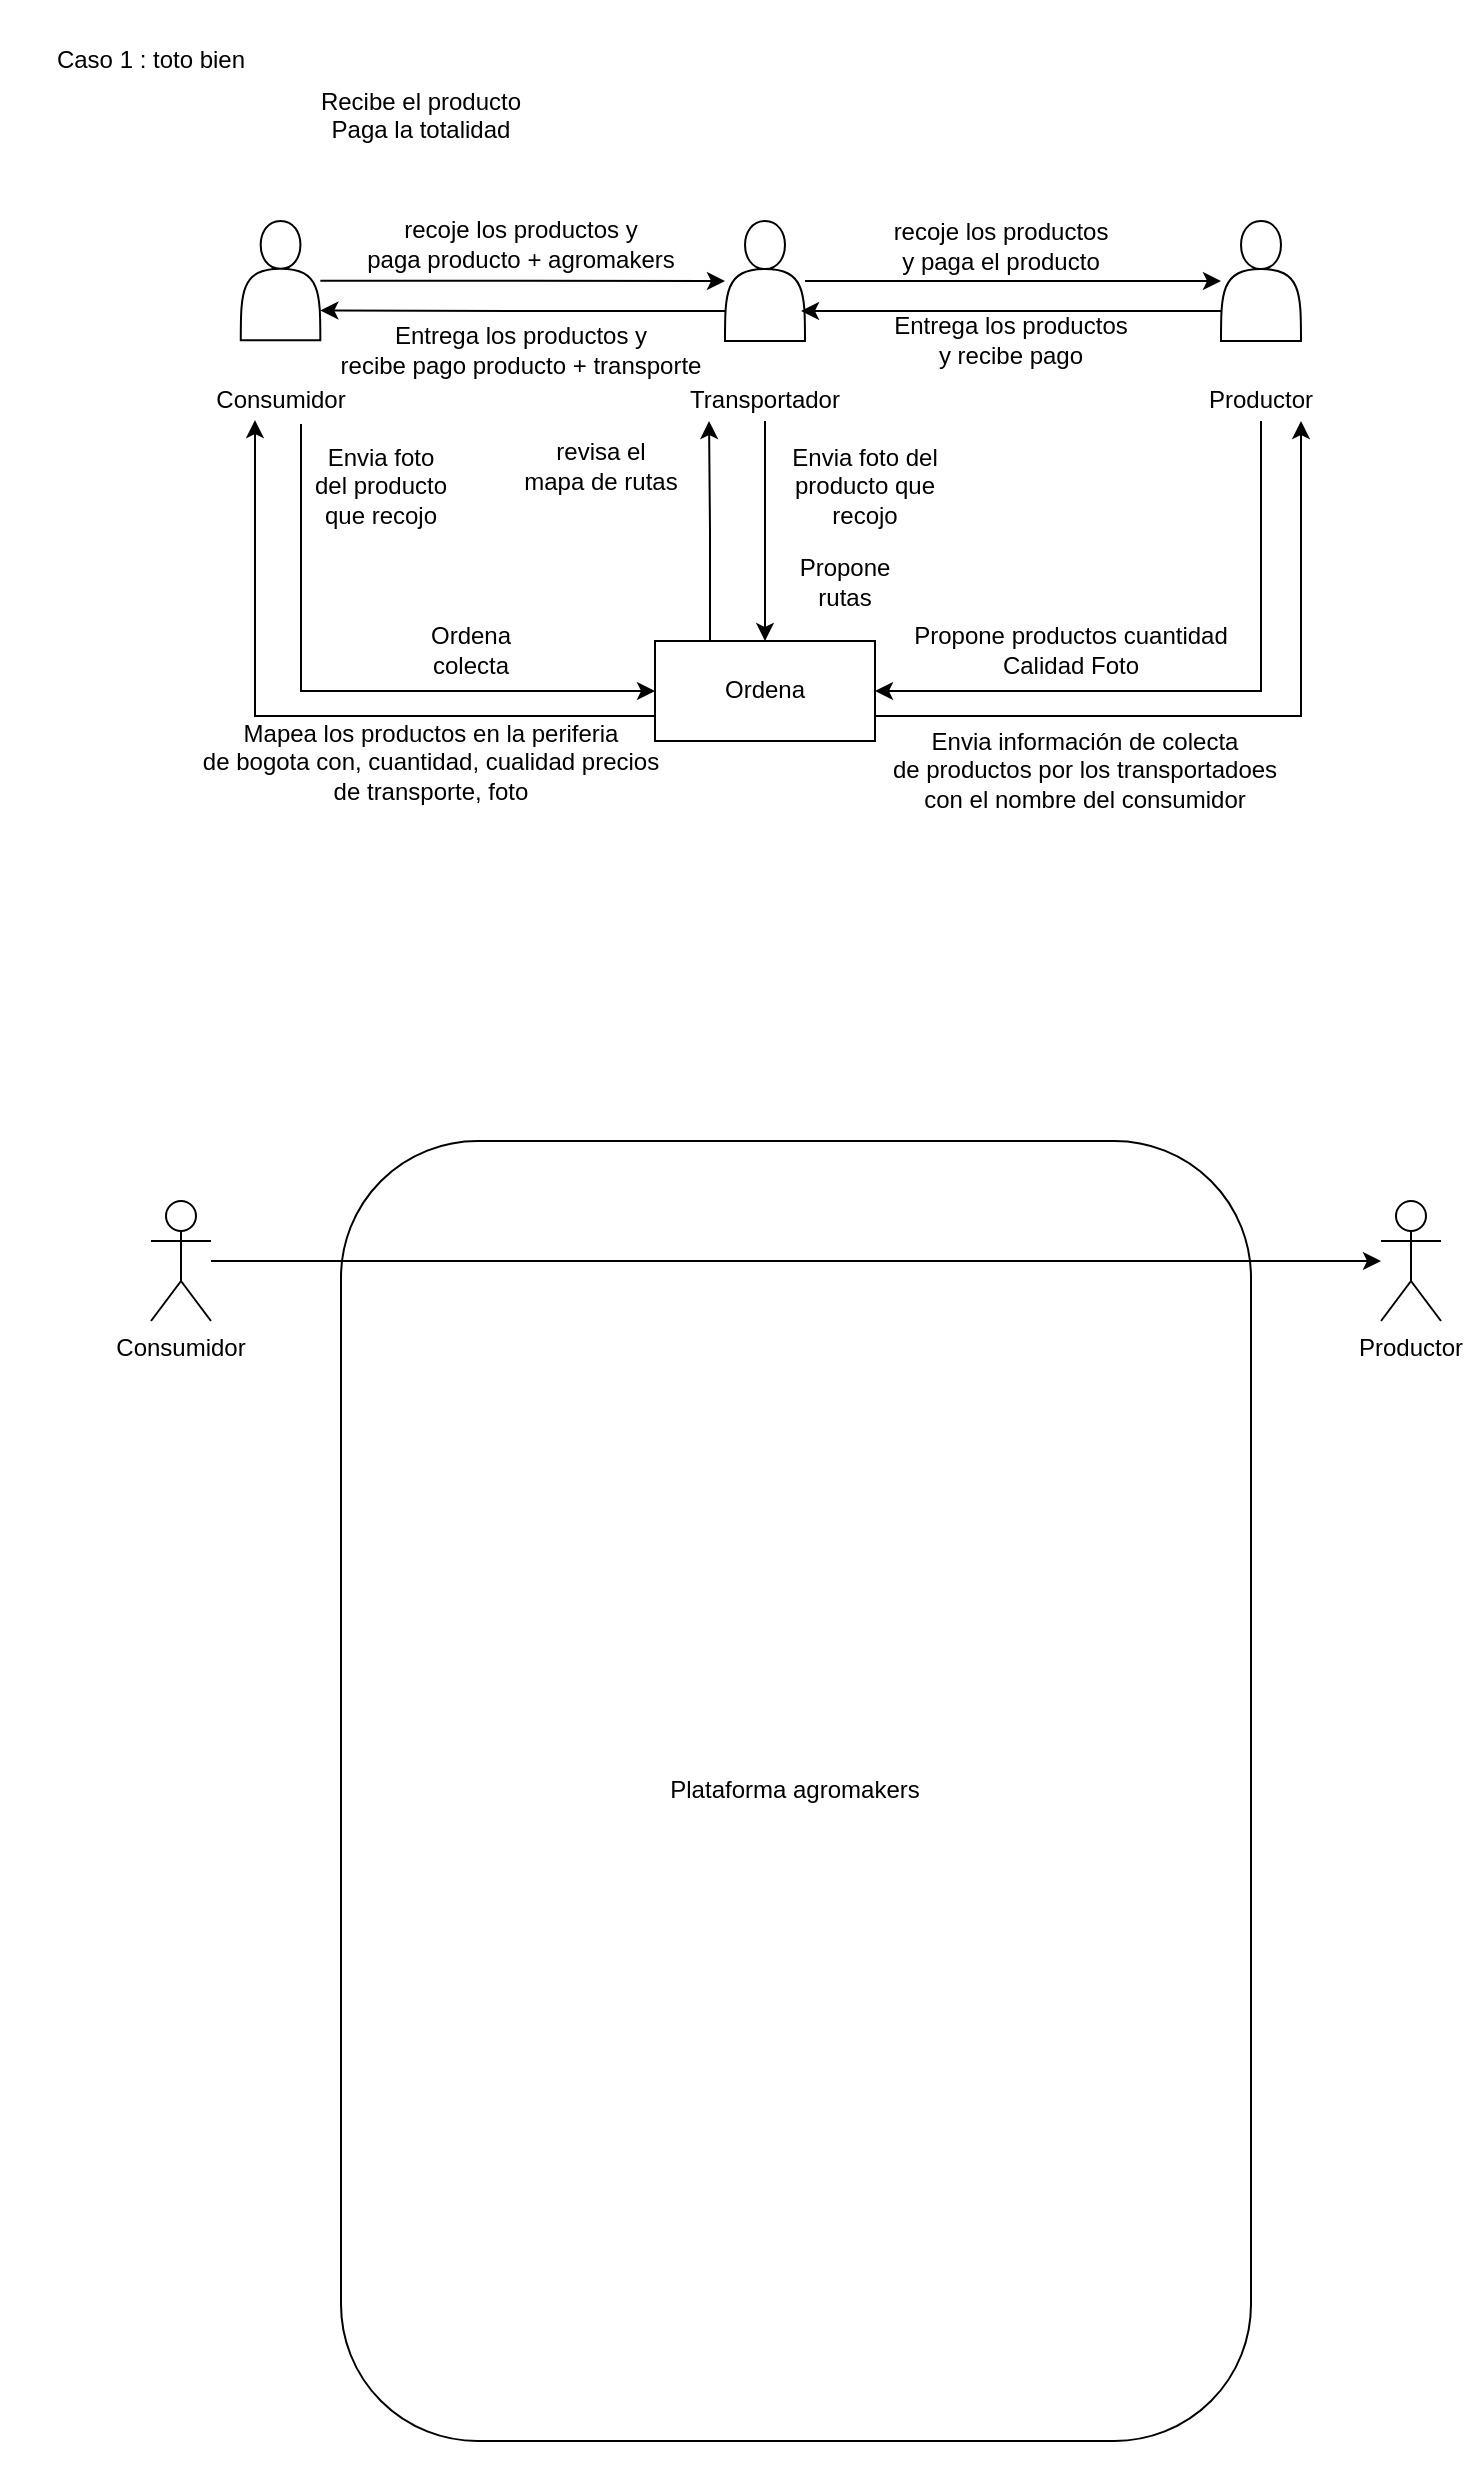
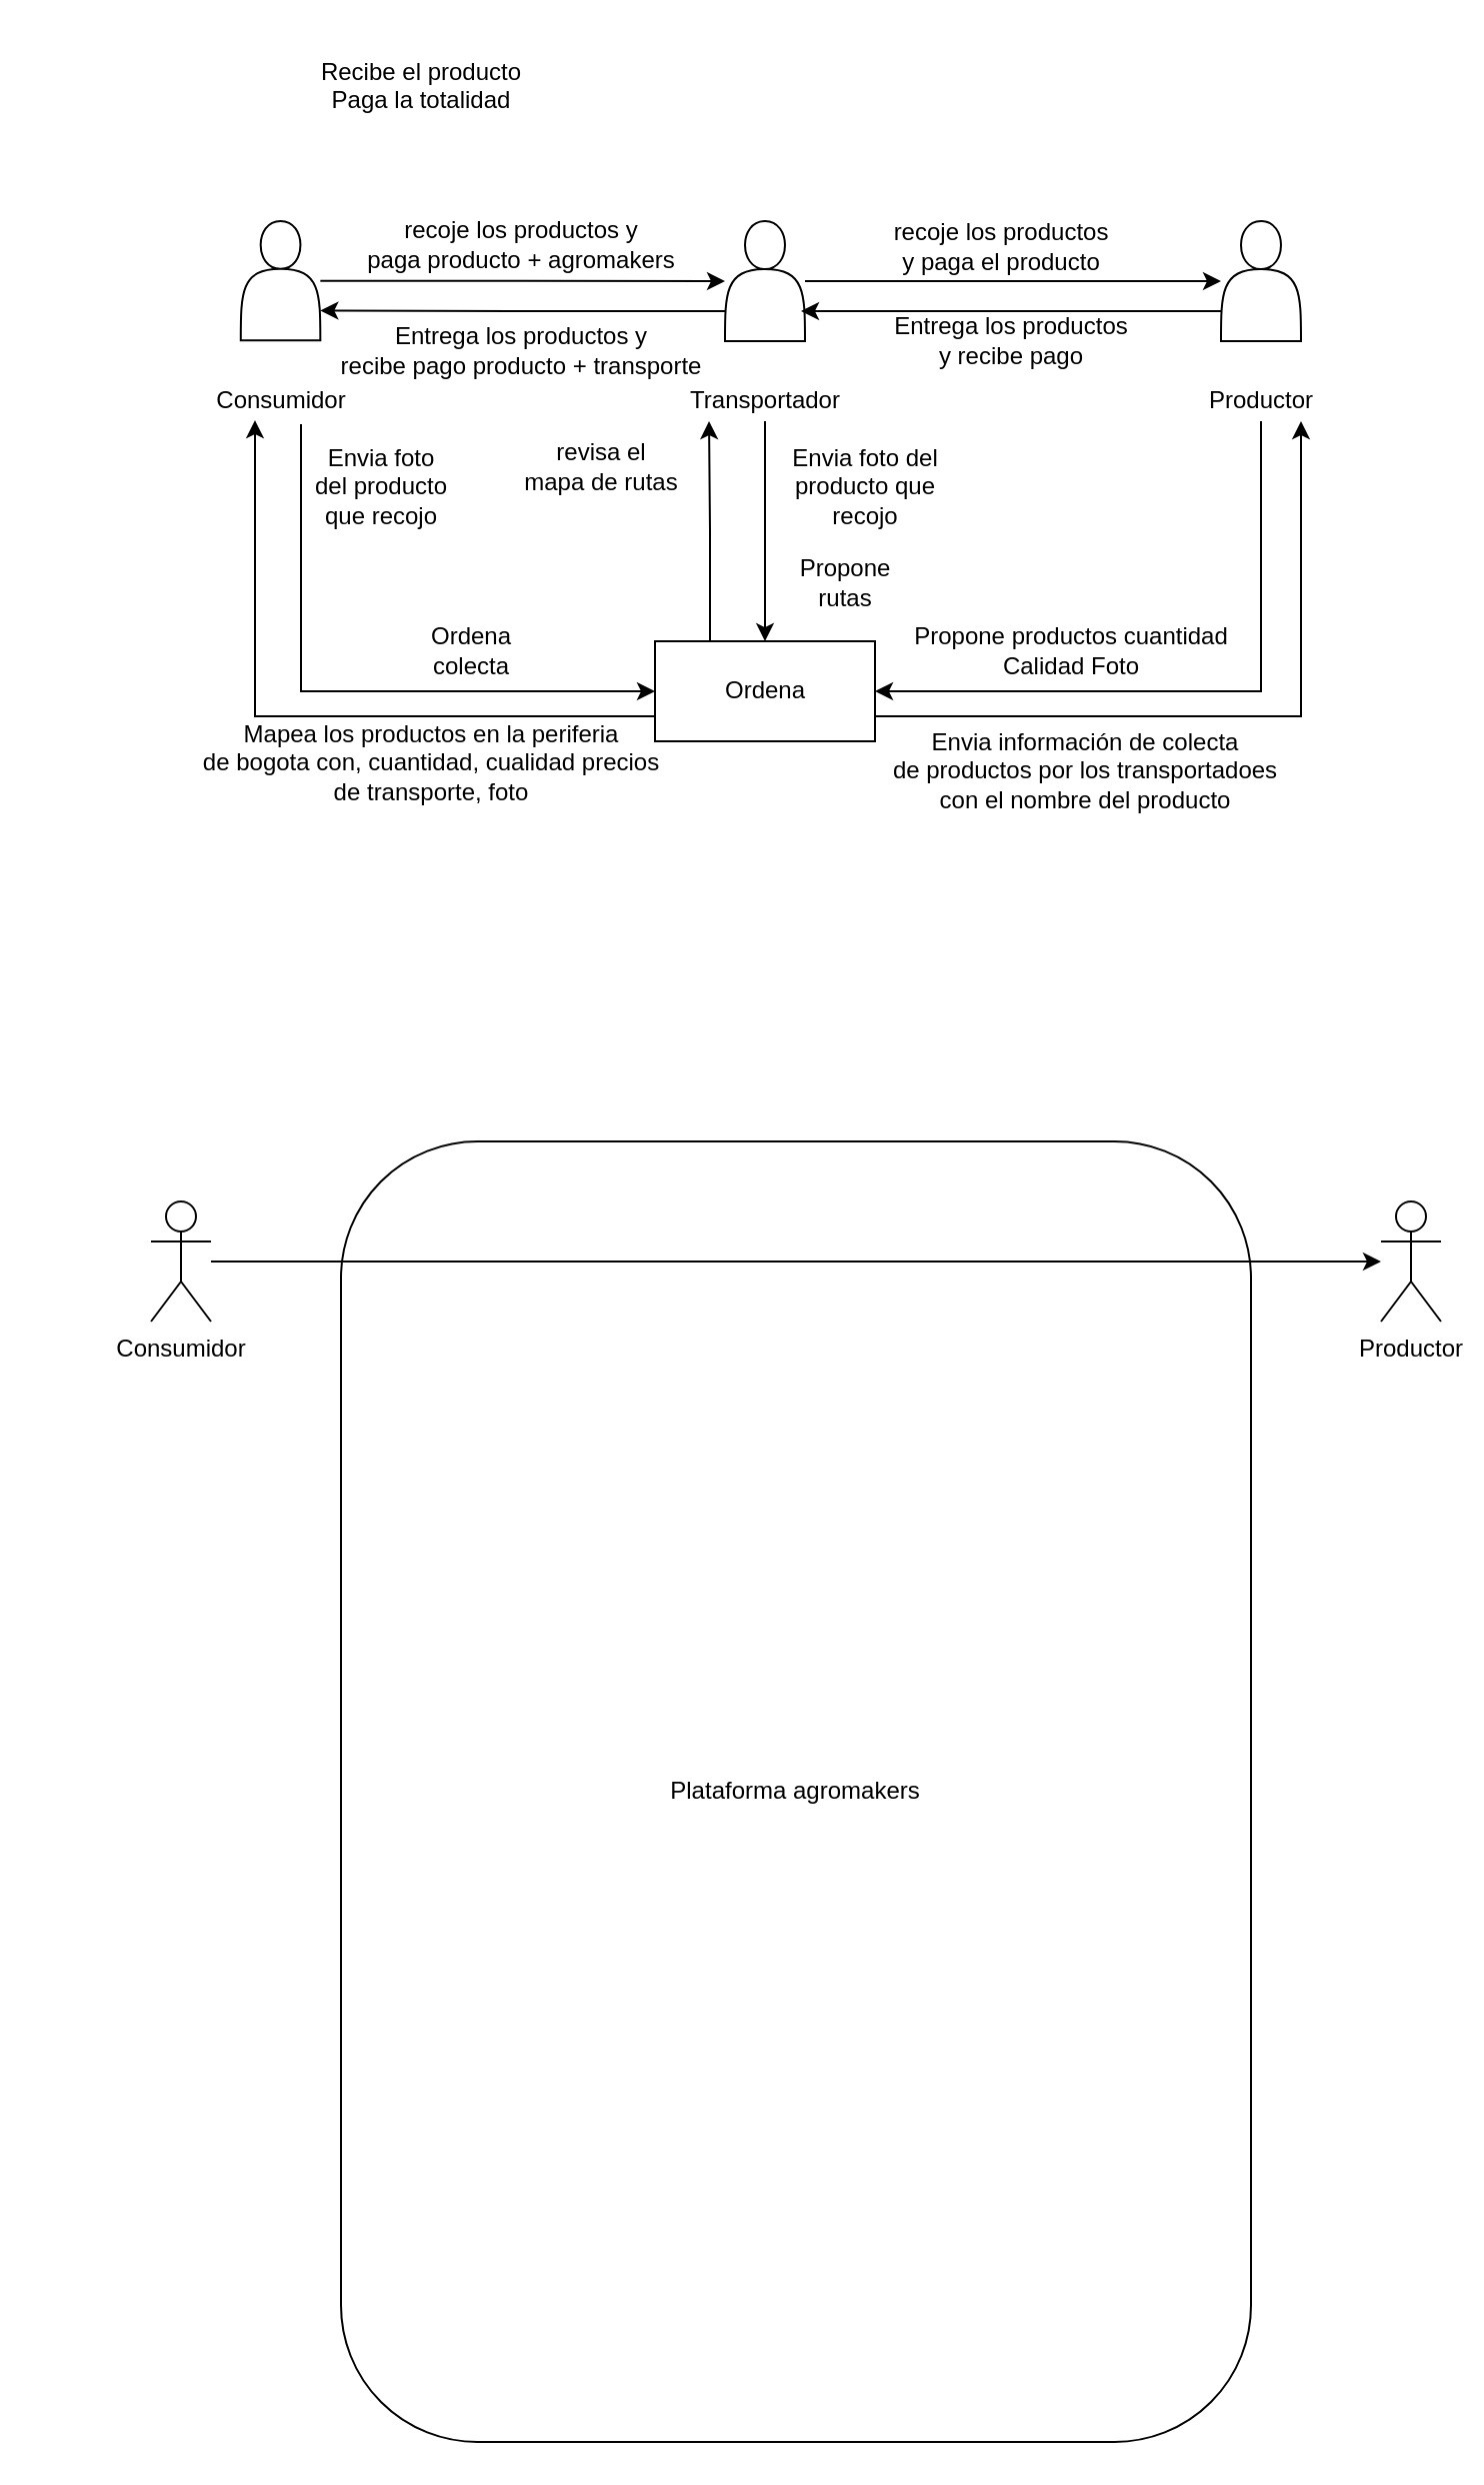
  <mxCell id="0" />
  <mxCell id="1" parent="0" />
  <mxCell id="2" value="" style="edgeStyle=orthogonalEdgeStyle;rounded=0;orthogonalLoop=1;jettySize=auto;html=1;" edge="1" parent="1" source="11" target="8"><mxGeometry relative="1" as="geometry" /></mxCell>
  <mxCell id="3" value="" style="edgeStyle=orthogonalEdgeStyle;rounded=0;orthogonalLoop=1;jettySize=auto;html=1;" edge="1" parent="1" source="8" target="5"><mxGeometry relative="1" as="geometry" /></mxCell>
  <mxCell id="4" value="" style="group" vertex="1" connectable="0" parent="1"><mxGeometry x="595" y="110" width="70" height="100" as="geometry" /></mxCell>
  <mxCell id="5" value="" style="shape=actor;whiteSpace=wrap;html=1;" vertex="1" parent="4"><mxGeometry x="15" width="40" height="60" as="geometry" /></mxCell>
  <mxCell id="6" value="Productor" style="text;html=1;align=center;verticalAlign=middle;resizable=0;points=[];autosize=1;" vertex="1" parent="4"><mxGeometry y="80" width="70" height="20" as="geometry" /></mxCell>
  <mxCell id="7" value="" style="group" vertex="1" connectable="0" parent="1"><mxGeometry x="337" y="110" width="90" height="100" as="geometry" /></mxCell>
  <mxCell id="8" value="" style="shape=actor;whiteSpace=wrap;html=1;" vertex="1" parent="7"><mxGeometry x="25" width="40" height="60" as="geometry" /></mxCell>
  <mxCell id="9" value="Transportador" style="text;html=1;align=center;verticalAlign=middle;resizable=0;points=[];autosize=1;" vertex="1" parent="7"><mxGeometry y="80" width="90" height="20" as="geometry" /></mxCell>
  <mxCell id="10" value="" style="group" vertex="1" connectable="0" parent="1"><mxGeometry x="100" y="110" width="271.5" height="99.45" as="geometry" /></mxCell>
  <mxCell id="11" value="" style="shape=actor;whiteSpace=wrap;html=1;" vertex="1" parent="10"><mxGeometry x="19.89" width="39.78" height="59.67" as="geometry" /></mxCell>
  <mxCell id="12" value="Consumidor" style="text;html=1;align=center;verticalAlign=middle;resizable=0;points=[];autosize=1;" vertex="1" parent="10"><mxGeometry y="79.56" width="80" height="20" as="geometry" /></mxCell>
  <mxCell id="13" value="&lt;div&gt;Entrega los productos y &lt;br&gt;&lt;/div&gt;&lt;div&gt;recibe pago producto + transporte&lt;/div&gt;" style="text;html=1;align=center;verticalAlign=middle;resizable=0;points=[];autosize=1;" vertex="1" parent="10"><mxGeometry x="59.674" y="49.556" width="200" height="30" as="geometry" /></mxCell>
  <mxCell id="14" style="edgeStyle=orthogonalEdgeStyle;rounded=0;orthogonalLoop=1;jettySize=auto;html=1;exitX=0;exitY=0.75;exitDx=0;exitDy=0;" edge="1" parent="1" source="5"><mxGeometry relative="1" as="geometry"><mxPoint x="400" y="155" as="targetPoint" /></mxGeometry></mxCell>
  <mxCell id="15" style="edgeStyle=orthogonalEdgeStyle;rounded=0;orthogonalLoop=1;jettySize=auto;html=1;exitX=0;exitY=0.75;exitDx=0;exitDy=0;entryX=1;entryY=0.75;entryDx=0;entryDy=0;" edge="1" parent="1" source="8" target="11"><mxGeometry relative="1" as="geometry" /></mxCell>
  <mxCell id="16" value="Plataforma agromakers" style="whiteSpace=wrap;html=1;align=center;treeFolding=1;treeMoving=1;newEdgeStyle={&quot;edgeStyle&quot;:&quot;elbowEdgeStyle&quot;,&quot;startArrow&quot;:&quot;none&quot;,&quot;endArrow&quot;:&quot;none&quot;};rounded=1;" vertex="1" parent="1"><mxGeometry x="170" y="570" width="455" height="650" as="geometry" /></mxCell>
- <mxCell id="17" value="&lt;div&gt;Recibe el producto&lt;/div&gt;&lt;div&gt;Paga la totalidad&lt;/div&gt;&lt;div&gt;&lt;br&gt;&lt;/div&gt;" style="text;html=1;align=center;verticalAlign=middle;resizable=0;points=[];autosize=1;" vertex="1" parent="1"><mxGeometry x="150" y="40" width="120" height="50" as="geometry" /></mxCell>
+ <mxCell id="17" value="&lt;div&gt;Recibe el producto&lt;/div&gt;&lt;div&gt;Paga la totalidad&lt;/div&gt;&lt;div&gt;&lt;br&gt;&lt;/div&gt;" style="text;html=1;align=center;verticalAlign=middle;resizable=0;points=[];autosize=1;" vertex="1" parent="1"><mxGeometry x="150" y="25" width="120" height="50" as="geometry" /></mxCell>
  <mxCell id="18" value="" style="edgeStyle=orthogonalEdgeStyle;rounded=0;orthogonalLoop=1;jettySize=auto;html=1;" edge="1" parent="1" source="19" target="20"><mxGeometry relative="1" as="geometry" /></mxCell>
  <mxCell id="19" value="Consumidor" style="shape=umlActor;verticalLabelPosition=bottom;labelBackgroundColor=#ffffff;verticalAlign=top;html=1;" vertex="1" parent="1"><mxGeometry x="75" y="600" width="30" height="60" as="geometry" /></mxCell>
  <mxCell id="20" value="Productor" style="shape=umlActor;verticalLabelPosition=bottom;labelBackgroundColor=#ffffff;verticalAlign=top;html=1;" vertex="1" parent="1"><mxGeometry x="690" y="600" width="30" height="60" as="geometry" /></mxCell>
- <mxCell id="21" value="&lt;div&gt;Caso 1 : toto bien&lt;br&gt;&lt;/div&gt;" style="text;html=1;align=center;verticalAlign=middle;resizable=0;points=[];autosize=1;" vertex="1" parent="1"><mxGeometry x="20" y="20" width="110" height="20" as="geometry" /></mxCell>
  <mxCell id="22" style="edgeStyle=orthogonalEdgeStyle;rounded=0;orthogonalLoop=1;jettySize=auto;html=1;exitX=0;exitY=0.75;exitDx=0;exitDy=0;" edge="1" parent="1" source="26" target="12"><mxGeometry relative="1" as="geometry"><Array as="points"><mxPoint x="127" y="358" /></Array></mxGeometry></mxCell>
  <mxCell id="23" value="&lt;div&gt;Mapea los productos en la periferia &lt;br&gt;de bogota con, cuantidad, cualidad precios&lt;/div&gt;&lt;div&gt; de transporte, foto&lt;br&gt;&lt;/div&gt;" style="text;html=1;align=center;verticalAlign=middle;resizable=0;points=[];" vertex="1" connectable="0" parent="22"><mxGeometry x="-0.445" y="3" relative="1" as="geometry"><mxPoint x="-16" y="19.5" as="offset" /></mxGeometry></mxCell>
  <mxCell id="24" style="edgeStyle=orthogonalEdgeStyle;rounded=0;orthogonalLoop=1;jettySize=auto;html=1;exitX=1;exitY=0.75;exitDx=0;exitDy=0;" edge="1" parent="1" source="26" target="6"><mxGeometry relative="1" as="geometry"><Array as="points"><mxPoint x="650" y="358" /></Array></mxGeometry></mxCell>
  <mxCell id="25" style="edgeStyle=orthogonalEdgeStyle;rounded=0;orthogonalLoop=1;jettySize=auto;html=1;exitX=0.25;exitY=0;exitDx=0;exitDy=0;entryX=0.189;entryY=1;entryDx=0;entryDy=0;entryPerimeter=0;" edge="1" parent="1" source="26" target="9"><mxGeometry relative="1" as="geometry" /></mxCell>
  <mxCell id="26" value="Ordena" style="html=1;" vertex="1" parent="1"><mxGeometry x="327" y="320" width="110" height="50" as="geometry" /></mxCell>
  <mxCell id="27" style="edgeStyle=orthogonalEdgeStyle;rounded=0;orthogonalLoop=1;jettySize=auto;html=1;entryX=0;entryY=0.5;entryDx=0;entryDy=0;exitX=0.625;exitY=1.1;exitDx=0;exitDy=0;exitPerimeter=0;" edge="1" parent="1" source="12" target="26"><mxGeometry relative="1" as="geometry"><Array as="points"><mxPoint x="150" y="345" /></Array></mxGeometry></mxCell>
  <mxCell id="28" value="&lt;div&gt;Ordena &lt;br&gt;&lt;/div&gt;&lt;div&gt;colecta&lt;/div&gt;" style="text;html=1;align=center;verticalAlign=middle;resizable=0;points=[];autosize=1;" vertex="1" parent="1"><mxGeometry x="200" y="310" width="70" height="30" as="geometry" /></mxCell>
  <mxCell id="29" style="edgeStyle=orthogonalEdgeStyle;rounded=0;orthogonalLoop=1;jettySize=auto;html=1;entryX=1;entryY=0.5;entryDx=0;entryDy=0;" edge="1" parent="1" source="6" target="26"><mxGeometry relative="1" as="geometry"><Array as="points"><mxPoint x="630" y="345" /></Array></mxGeometry></mxCell>
  <mxCell id="30" value="&lt;div&gt;Propone productos cuantidad&lt;/div&gt;&lt;div&gt;Calidad Foto&lt;br&gt;&lt;/div&gt;" style="text;html=1;align=center;verticalAlign=middle;resizable=0;points=[];autosize=1;" vertex="1" parent="1"><mxGeometry x="450" y="310" width="170" height="30" as="geometry" /></mxCell>
- <mxCell id="31" value="&lt;div&gt;Envia información de colecta &lt;br&gt;&lt;/div&gt;&lt;div&gt;de productos por los transportadoes &lt;br&gt;&lt;/div&gt;&lt;div&gt;con el nombre del consumidor&lt;/div&gt;" style="text;html=1;align=center;verticalAlign=middle;resizable=0;points=[];autosize=1;" vertex="1" parent="1"><mxGeometry x="437" y="360" width="210" height="50" as="geometry" /></mxCell>
+ <mxCell id="31" value="&lt;div&gt;Envia información de colecta &lt;br&gt;&lt;/div&gt;&lt;div&gt;de productos por los transportadoes &lt;br&gt;&lt;/div&gt;&lt;div&gt;con el nombre del producto&lt;/div&gt;" style="text;html=1;align=center;verticalAlign=middle;resizable=0;points=[];autosize=1;" vertex="1" parent="1"><mxGeometry x="437" y="360" width="210" height="50" as="geometry" /></mxCell>
  <mxCell id="32" value="&lt;div&gt;recoje los productos &lt;br&gt;&lt;/div&gt;&lt;div&gt;y paga el producto&lt;/div&gt;" style="text;html=1;align=center;verticalAlign=middle;resizable=0;points=[];autosize=1;" vertex="1" parent="1"><mxGeometry x="440" y="108" width="120" height="30" as="geometry" /></mxCell>
  <mxCell id="33" style="edgeStyle=orthogonalEdgeStyle;rounded=0;orthogonalLoop=1;jettySize=auto;html=1;entryX=0.5;entryY=0;entryDx=0;entryDy=0;" edge="1" parent="1" source="9" target="26"><mxGeometry relative="1" as="geometry" /></mxCell>
  <mxCell id="34" value="&lt;div&gt;Envia foto del &lt;br&gt;&lt;/div&gt;&lt;div&gt;producto que &lt;br&gt;&lt;/div&gt;&lt;div&gt;recojo&lt;/div&gt;" style="text;html=1;align=center;verticalAlign=middle;resizable=0;points=[];autosize=1;" vertex="1" parent="1"><mxGeometry x="387" y="218" width="90" height="50" as="geometry" /></mxCell>
  <mxCell id="35" value="&lt;div&gt;revisa el &lt;br&gt;&lt;/div&gt;&lt;div&gt;mapa de rutas&lt;/div&gt;" style="text;html=1;align=center;verticalAlign=middle;resizable=0;points=[];autosize=1;" vertex="1" parent="1"><mxGeometry x="255" y="218" width="90" height="30" as="geometry" /></mxCell>
  <mxCell id="36" value="&lt;div&gt;Propone &lt;br&gt;&lt;/div&gt;&lt;div&gt;rutas&lt;/div&gt;" style="text;html=1;align=center;verticalAlign=middle;resizable=0;points=[];autosize=1;" vertex="1" parent="1"><mxGeometry x="387" y="276" width="70" height="30" as="geometry" /></mxCell>
  <mxCell id="37" value="&lt;div&gt;Entrega los productos &lt;br&gt;&lt;/div&gt;&lt;div&gt;y recibe pago&lt;/div&gt;" style="text;html=1;align=center;verticalAlign=middle;resizable=0;points=[];autosize=1;" vertex="1" parent="1"><mxGeometry x="440" y="155" width="130" height="30" as="geometry" /></mxCell>
  <mxCell id="38" value="&lt;div&gt;recoje los productos y &lt;br&gt;&lt;/div&gt;&lt;div&gt;paga producto + agromakers&lt;/div&gt;" style="text;html=1;align=center;verticalAlign=middle;resizable=0;points=[];autosize=1;" vertex="1" parent="1"><mxGeometry x="179.675" y="107.002" width="160" height="30" as="geometry" /></mxCell>
  <mxCell id="39" value="&lt;div&gt;Envia foto &lt;br&gt;&lt;/div&gt;&lt;div&gt;del producto &lt;br&gt;&lt;/div&gt;&lt;div&gt;que recojo&lt;br&gt;&lt;/div&gt;" style="text;html=1;align=center;verticalAlign=middle;resizable=0;points=[];autosize=1;" vertex="1" parent="1"><mxGeometry x="150" y="218" width="80" height="50" as="geometry" /></mxCell>
